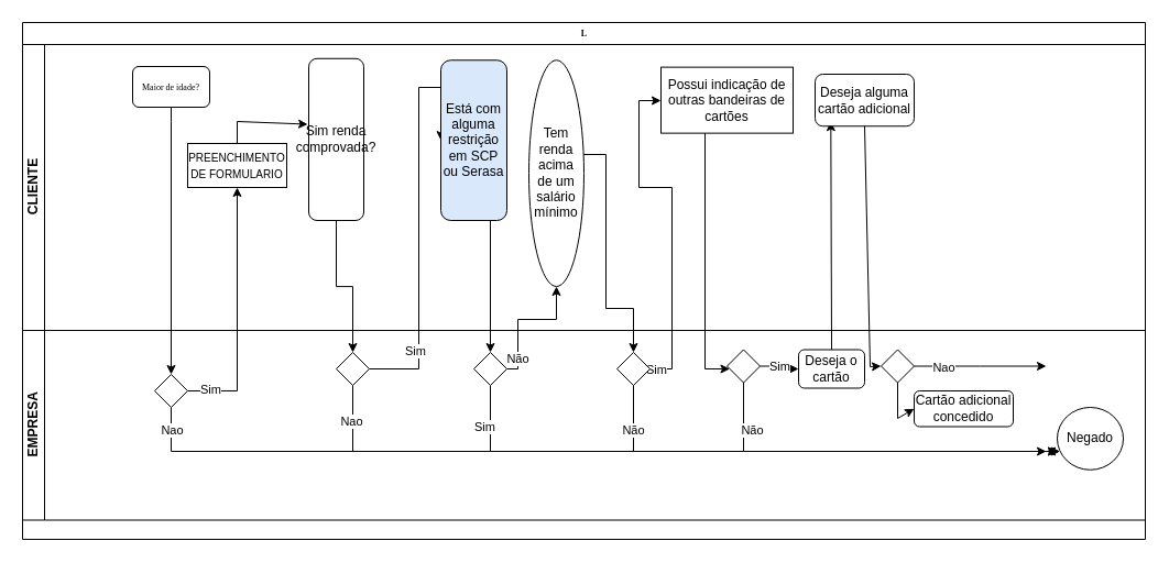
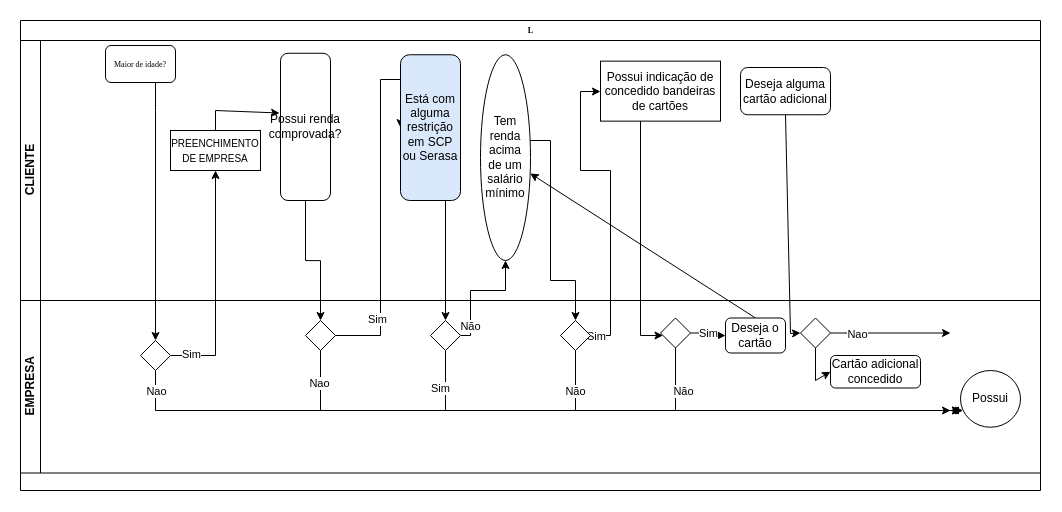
  <mxCell id="0" />
  <mxCell id="1" parent="0" />
  <mxCell id="2" value="L" style="swimlane;html=1;childLayout=stackLayout;horizontal=1;startSize=20;horizontalStack=0;rounded=0;shadow=0;labelBackgroundColor=none;strokeWidth=1;fontFamily=Verdana;fontSize=8;align=center;" parent="1" vertex="1"><mxGeometry x="20" y="20" width="1020" height="470" as="geometry" /></mxCell>
  <mxCell id="3" value="" style="edgeStyle=orthogonalEdgeStyle;rounded=0;orthogonalLoop=1;jettySize=auto;html=1;" parent="2" source="19" target="28" edge="1"><mxGeometry relative="1" as="geometry"><Array as="points"><mxPoint x="135" y="90" /><mxPoint x="135" y="90" /></Array></mxGeometry></mxCell>
  <mxCell id="4" value="" style="edgeStyle=orthogonalEdgeStyle;rounded=0;orthogonalLoop=1;jettySize=auto;html=1;" parent="2" source="28" target="20" edge="1"><mxGeometry relative="1" as="geometry"><Array as="points"><mxPoint x="195" y="335" /></Array></mxGeometry></mxCell>
  <mxCell id="5" value="Sim" style="edgeLabel;html=1;align=center;verticalAlign=middle;resizable=0;points=[];" parent="4" vertex="1" connectable="0"><mxGeometry x="-0.587" y="2" relative="1" as="geometry"><mxPoint x="-23" as="offset" /></mxGeometry></mxCell>
  <mxCell id="6" style="edgeStyle=orthogonalEdgeStyle;rounded=0;orthogonalLoop=1;jettySize=auto;html=1;" parent="2" source="21" target="34" edge="1"><mxGeometry relative="1" as="geometry"><mxPoint x="300" y="130" as="targetPoint" /></mxGeometry></mxCell>
  <mxCell id="7" style="edgeStyle=orthogonalEdgeStyle;rounded=0;orthogonalLoop=1;jettySize=auto;html=1;entryX=0;entryY=0.5;entryDx=0;entryDy=0;" parent="2" source="34" target="23" edge="1"><mxGeometry relative="1" as="geometry"><mxPoint x="370" y="160" as="targetPoint" /><Array as="points"><mxPoint x="360" y="315" /><mxPoint x="360" y="59" /></Array></mxGeometry></mxCell>
  <mxCell id="8" value="Sim" style="edgeLabel;html=1;align=center;verticalAlign=middle;resizable=0;points=[];" parent="7" vertex="1" connectable="0"><mxGeometry x="-0.665" y="4" relative="1" as="geometry"><mxPoint as="offset" /></mxGeometry></mxCell>
  <mxCell id="9" style="edgeStyle=orthogonalEdgeStyle;rounded=0;orthogonalLoop=1;jettySize=auto;html=1;entryX=0.5;entryY=0;entryDx=0;entryDy=0;" parent="2" source="23" target="37" edge="1"><mxGeometry relative="1" as="geometry"><Array as="points"><mxPoint x="425" y="110" /><mxPoint x="425" y="110" /></Array></mxGeometry></mxCell>
  <mxCell id="10" style="edgeStyle=orthogonalEdgeStyle;rounded=0;orthogonalLoop=1;jettySize=auto;html=1;entryX=0.5;entryY=1;entryDx=0;entryDy=0;" parent="2" source="37" target="24" edge="1"><mxGeometry relative="1" as="geometry"><mxPoint x="485" y="260" as="targetPoint" /><Array as="points"><mxPoint x="450" y="315" /><mxPoint x="450" y="270" /><mxPoint x="485" y="270" /></Array></mxGeometry></mxCell>
  <mxCell id="11" value="Não" style="edgeLabel;html=1;align=center;verticalAlign=middle;resizable=0;points=[];" parent="10" vertex="1" connectable="0"><mxGeometry x="-0.649" y="1" relative="1" as="geometry"><mxPoint y="1" as="offset" /></mxGeometry></mxCell>
  <mxCell id="12" style="edgeStyle=orthogonalEdgeStyle;rounded=0;orthogonalLoop=1;jettySize=auto;html=1;entryX=0.5;entryY=0;entryDx=0;entryDy=0;" parent="2" source="24" target="40" edge="1"><mxGeometry relative="1" as="geometry"><Array as="points"><mxPoint x="530" y="120" /><mxPoint x="530" y="260" /><mxPoint x="555" y="260" /></Array></mxGeometry></mxCell>
  <mxCell id="13" value="" style="edgeStyle=orthogonalEdgeStyle;rounded=0;orthogonalLoop=1;jettySize=auto;html=1;" parent="2" source="40" target="25" edge="1"><mxGeometry relative="1" as="geometry"><Array as="points"><mxPoint x="590" y="315" /><mxPoint x="590" y="150" /><mxPoint x="560" y="150" /><mxPoint x="560" y="71" /></Array></mxGeometry></mxCell>
  <mxCell id="14" value="Sim" style="edgeLabel;html=1;align=center;verticalAlign=middle;resizable=0;points=[];" parent="13" vertex="1" connectable="0"><mxGeometry x="-0.876" y="-2" relative="1" as="geometry"><mxPoint x="-14" y="-2" as="offset" /></mxGeometry></mxCell>
  <mxCell id="15" style="edgeStyle=orthogonalEdgeStyle;rounded=0;orthogonalLoop=1;jettySize=auto;html=1;" parent="2" source="25" target="43" edge="1"><mxGeometry relative="1" as="geometry"><mxPoint x="700" y="210" as="targetPoint" /><Array as="points"><mxPoint x="620" y="315" /></Array></mxGeometry></mxCell>
- <mxCell id="16" value="" style="endArrow=classic;html=1;rounded=0;exitX=0.5;exitY=0;exitDx=0;exitDy=0;entryX=0.159;entryY=0.914;entryDx=0;entryDy=0;entryPerimeter=0;" parent="2" source="46" target="26" edge="1"><mxGeometry width="50" height="50" relative="1" as="geometry"><mxPoint x="470" y="300" as="sourcePoint" /><mxPoint x="520" y="250" as="targetPoint" /></mxGeometry></mxCell>
+ <mxCell id="16" value="" style="endArrow=classic;html=1;rounded=0;exitX=0.5;exitY=0;exitDx=0;exitDy=0;" parent="2" source="46" target="24" edge="1"><mxGeometry width="50" height="50" relative="1" as="geometry"><mxPoint x="470" y="300" as="sourcePoint" /><mxPoint x="520" y="250" as="targetPoint" /></mxGeometry></mxCell>
  <mxCell id="17" value="" style="endArrow=classic;html=1;rounded=0;exitX=0.5;exitY=1;exitDx=0;exitDy=0;entryX=0;entryY=0.5;entryDx=0;entryDy=0;" parent="2" source="26" target="49" edge="1"><mxGeometry width="50" height="50" relative="1" as="geometry"><mxPoint x="470" y="300" as="sourcePoint" /><mxPoint x="520" y="250" as="targetPoint" /><Array as="points"><mxPoint x="770" y="313" /></Array></mxGeometry></mxCell>
  <mxCell id="18" value="CLIENTE" style="swimlane;html=1;startSize=20;horizontal=0;" parent="2" vertex="1"><mxGeometry y="20" width="1020" height="260" as="geometry" /></mxCell>
- <mxCell id="19" value="Maior de idade?" style="rounded=1;whiteSpace=wrap;html=1;shadow=0;labelBackgroundColor=none;strokeWidth=1;fontFamily=Verdana;fontSize=8;align=center;" parent="18" vertex="1"><mxGeometry x="100" y="20.0" width="70" height="37" as="geometry" /></mxCell>
- <mxCell id="20" value="&lt;font style=&quot;font-size: 10px;&quot;&gt;PREENCHIMENTO DE FORMULARIO&lt;/font&gt;" style="whiteSpace=wrap;html=1;" parent="18" vertex="1"><mxGeometry x="150" y="90" width="90" height="40" as="geometry" /></mxCell>
- <mxCell id="21" value="Sim renda comprovada?" style="rounded=1;whiteSpace=wrap;html=1;" parent="18" vertex="1"><mxGeometry x="260" y="12.75" width="50" height="147.25" as="geometry" /></mxCell>
+ <mxCell id="19" value="Maior de idade?" style="rounded=1;whiteSpace=wrap;html=1;shadow=0;labelBackgroundColor=none;strokeWidth=1;fontFamily=Verdana;fontSize=8;align=center;" parent="18" vertex="1"><mxGeometry x="85" y="5" width="70" height="37" as="geometry" /></mxCell>
+ <mxCell id="20" value="&lt;font style=&quot;font-size: 10px;&quot;&gt;PREENCHIMENTO DE EMPRESA&lt;/font&gt;" style="whiteSpace=wrap;html=1;" parent="18" vertex="1"><mxGeometry x="150" y="90" width="90" height="40" as="geometry" /></mxCell>
+ <mxCell id="21" value="Possui renda comprovada?" style="rounded=1;whiteSpace=wrap;html=1;" parent="18" vertex="1"><mxGeometry x="260" y="12.75" width="50" height="147.25" as="geometry" /></mxCell>
  <mxCell id="22" value="" style="endArrow=classic;html=1;rounded=0;exitX=0.5;exitY=0;exitDx=0;exitDy=0;entryX=-0.019;entryY=0.406;entryDx=0;entryDy=0;entryPerimeter=0;" parent="18" source="20" target="21" edge="1"><mxGeometry width="50" height="50" relative="1" as="geometry"><mxPoint x="210" y="60" as="sourcePoint" /><mxPoint x="260" y="40" as="targetPoint" /><Array as="points"><mxPoint x="195" y="70" /></Array></mxGeometry></mxCell>
  <mxCell id="23" value="Está com alguma restrição em SCP ou Serasa" style="rounded=1;whiteSpace=wrap;html=1;fillColor=#dae8fc;" parent="18" vertex="1"><mxGeometry x="380" y="14.25" width="60" height="145.75" as="geometry" /></mxCell>
  <mxCell id="24" value="Tem renda acima de um salário mínimo" style="ellipse;whiteSpace=wrap;html=1;" parent="18" vertex="1"><mxGeometry x="460" y="14.25" width="50" height="205.75" as="geometry" /></mxCell>
- <mxCell id="25" value="Possui indicação de outras bandeiras de cartões" style="whiteSpace=wrap;html=1;" parent="18" vertex="1"><mxGeometry x="580" y="20.63" width="120" height="60" as="geometry" /></mxCell>
+ <mxCell id="25" value="Possui indicação de concedido bandeiras de cartões" style="whiteSpace=wrap;html=1;" parent="18" vertex="1"><mxGeometry x="580" y="20.63" width="120" height="60" as="geometry" /></mxCell>
  <mxCell id="26" value="Deseja alguma cartão adicional" style="whiteSpace=wrap;html=1;rounded=1;" parent="18" vertex="1"><mxGeometry x="720" y="27" width="90" height="47.25" as="geometry" /></mxCell>
  <mxCell id="27" value="EMPRESA" style="swimlane;html=1;startSize=20;horizontal=0;" parent="2" vertex="1"><mxGeometry y="280" width="1020" height="172.5" as="geometry" /></mxCell>
  <mxCell id="28" value="" style="rhombus;whiteSpace=wrap;html=1;" parent="27" vertex="1"><mxGeometry x="120" y="40" width="30" height="30" as="geometry" /></mxCell>
- <mxCell id="29" value="Negado" style="ellipse;whiteSpace=wrap;html=1;" parent="27" vertex="1"><mxGeometry x="940" y="70" width="60" height="56.76" as="geometry" /></mxCell>
+ <mxCell id="29" value="Possui" style="ellipse;whiteSpace=wrap;html=1;" parent="27" vertex="1"><mxGeometry x="940" y="70" width="60" height="56.76" as="geometry" /></mxCell>
  <mxCell id="30" value="" style="edgeStyle=orthogonalEdgeStyle;rounded=0;orthogonalLoop=1;jettySize=auto;html=1;" parent="27" source="28" target="29" edge="1"><mxGeometry relative="1" as="geometry"><mxPoint x="105" y="-46.486" as="targetPoint" /><Array as="points"><mxPoint x="135" y="110" /></Array></mxGeometry></mxCell>
  <mxCell id="31" value="Nao" style="edgeLabel;html=1;align=center;verticalAlign=middle;resizable=0;points=[];" parent="30" vertex="1" connectable="0"><mxGeometry x="-0.186" relative="1" as="geometry"><mxPoint x="-305" y="-20" as="offset" /></mxGeometry></mxCell>
  <mxCell id="32" style="edgeStyle=orthogonalEdgeStyle;rounded=0;orthogonalLoop=1;jettySize=auto;html=1;" parent="27" source="34" edge="1"><mxGeometry relative="1" as="geometry"><mxPoint x="940" y="110" as="targetPoint" /><Array as="points"><mxPoint x="300" y="110" /></Array></mxGeometry></mxCell>
  <mxCell id="33" value="Nao" style="edgeLabel;html=1;align=center;verticalAlign=middle;resizable=0;points=[];" parent="32" vertex="1" connectable="0"><mxGeometry x="-0.909" y="-2" relative="1" as="geometry"><mxPoint as="offset" /></mxGeometry></mxCell>
  <mxCell id="34" value="" style="rhombus;whiteSpace=wrap;html=1;" parent="27" vertex="1"><mxGeometry x="285" y="20" width="30" height="30" as="geometry" /></mxCell>
  <mxCell id="35" style="edgeStyle=orthogonalEdgeStyle;rounded=0;orthogonalLoop=1;jettySize=auto;html=1;" parent="27" source="37" edge="1"><mxGeometry relative="1" as="geometry"><mxPoint x="940" y="110" as="targetPoint" /><Array as="points"><mxPoint x="425" y="110" /></Array></mxGeometry></mxCell>
  <mxCell id="36" value="Sim" style="edgeLabel;html=1;align=center;verticalAlign=middle;resizable=0;points=[];" parent="35" vertex="1" connectable="0"><mxGeometry x="0.117" y="3" relative="1" as="geometry"><mxPoint x="-267" y="-20" as="offset" /></mxGeometry></mxCell>
  <mxCell id="37" value="" style="rhombus;whiteSpace=wrap;html=1;" parent="27" vertex="1"><mxGeometry x="410" y="20" width="30" height="30" as="geometry" /></mxCell>
  <mxCell id="38" style="edgeStyle=orthogonalEdgeStyle;rounded=0;orthogonalLoop=1;jettySize=auto;html=1;" parent="27" source="40" edge="1"><mxGeometry relative="1" as="geometry"><mxPoint x="930" y="110" as="targetPoint" /><Array as="points"><mxPoint x="555" y="110" /><mxPoint x="940" y="110" /></Array></mxGeometry></mxCell>
  <mxCell id="39" value="Não" style="edgeLabel;html=1;align=center;verticalAlign=middle;resizable=0;points=[];" parent="38" vertex="1" connectable="0"><mxGeometry x="0.304" y="1" relative="1" as="geometry"><mxPoint x="-238" y="-19" as="offset" /></mxGeometry></mxCell>
  <mxCell id="40" value="" style="rhombus;whiteSpace=wrap;html=1;" parent="27" vertex="1"><mxGeometry x="540" y="20" width="30" height="30" as="geometry" /></mxCell>
  <mxCell id="41" style="edgeStyle=orthogonalEdgeStyle;rounded=0;orthogonalLoop=1;jettySize=auto;html=1;entryX=0;entryY=0.5;entryDx=0;entryDy=0;" parent="27" source="43" target="46" edge="1"><mxGeometry relative="1" as="geometry"><mxPoint x="800" y="35" as="targetPoint" /></mxGeometry></mxCell>
  <mxCell id="42" value="Sim" style="edgeLabel;html=1;align=center;verticalAlign=middle;resizable=0;points=[];" parent="41" vertex="1" connectable="0"><mxGeometry x="-0.162" relative="1" as="geometry"><mxPoint x="1" as="offset" /></mxGeometry></mxCell>
  <mxCell id="43" value="" style="rhombus;whiteSpace=wrap;html=1;" parent="27" vertex="1"><mxGeometry x="640" y="17.5" width="30" height="30" as="geometry" /></mxCell>
  <mxCell id="44" style="edgeStyle=orthogonalEdgeStyle;rounded=0;orthogonalLoop=1;jettySize=auto;html=1;" parent="27" source="43" edge="1"><mxGeometry relative="1" as="geometry"><mxPoint x="930" y="110" as="targetPoint" /><Array as="points"><mxPoint x="700" y="110" /><mxPoint x="944" y="110" /></Array></mxGeometry></mxCell>
  <mxCell id="45" value="Não" style="edgeLabel;html=1;align=center;verticalAlign=middle;resizable=0;points=[];" parent="44" vertex="1" connectable="0"><mxGeometry x="0.049" y="1" relative="1" as="geometry"><mxPoint x="-107" y="-19" as="offset" /></mxGeometry></mxCell>
  <mxCell id="46" value="Deseja o cartão" style="rounded=1;whiteSpace=wrap;html=1;" parent="27" vertex="1"><mxGeometry x="705" y="17.5" width="60" height="35" as="geometry" /></mxCell>
  <mxCell id="47" style="edgeStyle=orthogonalEdgeStyle;rounded=0;orthogonalLoop=1;jettySize=auto;html=1;" parent="27" source="49" edge="1"><mxGeometry relative="1" as="geometry"><mxPoint x="930" y="32.5" as="targetPoint" /></mxGeometry></mxCell>
  <mxCell id="48" value="Nao" style="edgeLabel;html=1;align=center;verticalAlign=middle;resizable=0;points=[];" parent="47" vertex="1" connectable="0"><mxGeometry x="-0.562" y="-1" relative="1" as="geometry"><mxPoint as="offset" /></mxGeometry></mxCell>
  <mxCell id="49" value="" style="rhombus;whiteSpace=wrap;html=1;" parent="27" vertex="1"><mxGeometry x="780" y="17.5" width="30" height="30" as="geometry" /></mxCell>
  <mxCell id="50" value="Cartão adicional concedido" style="rounded=1;whiteSpace=wrap;html=1;" parent="27" vertex="1"><mxGeometry x="810" y="55" width="90" height="32.5" as="geometry" /></mxCell>
  <mxCell id="51" value="" style="endArrow=classic;html=1;rounded=0;exitX=0.5;exitY=1;exitDx=0;exitDy=0;entryX=0;entryY=0.5;entryDx=0;entryDy=0;" parent="27" source="49" target="50" edge="1"><mxGeometry width="50" height="50" relative="1" as="geometry"><mxPoint x="870" y="80" as="sourcePoint" /><mxPoint x="920" y="30" as="targetPoint" /><Array as="points"><mxPoint x="795" y="80" /></Array></mxGeometry></mxCell>
